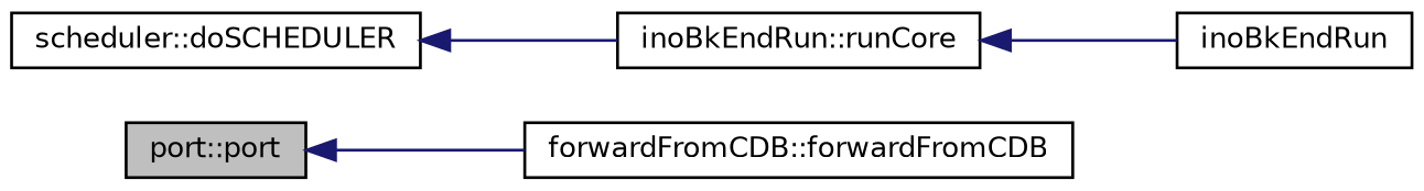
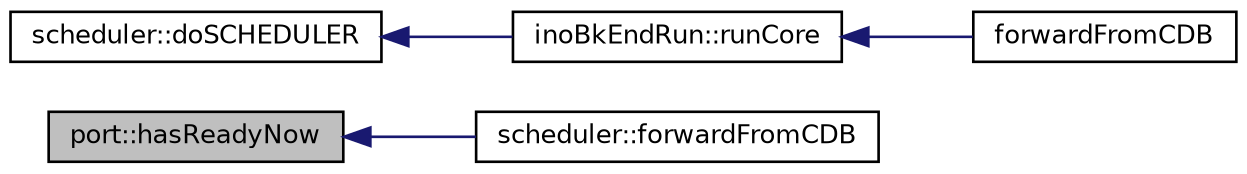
  digraph {
    rankdir=LR
    node [color=black fillcolor=white fontname=Helvetica fontsize=10 shape=record style=filled]
    edge [color=midnightblue dir=back fontname=Helvetica fontsize=10 labelfontname=Helvetica labelfontsize=10 style=solid]
-   n1 [fillcolor=grey75 fontcolor=black height=0.2 label="port::port" width=0.4]
-   n2 [height=0.2 label="forwardFromCDB::forwardFromCDB" width=0.4]
+   n1 [fillcolor=grey75 fontcolor=black height=0.2 label="port::hasReadyNow" width=0.4]
+   n2 [height=0.2 label="scheduler::forwardFromCDB" width=0.4]
    n3 [height=0.2 label="scheduler::doSCHEDULER" width=0.4]
    n4 [height=0.2 label="inoBkEndRun::runCore" width=0.4]
-   n5 [height=0.2 label=inoBkEndRun width=0.4]
+   n5 [height=0.2 label=forwardFromCDB width=0.4]
    n1 -> n2
    n3 -> n4
    n4 -> n5
  }
